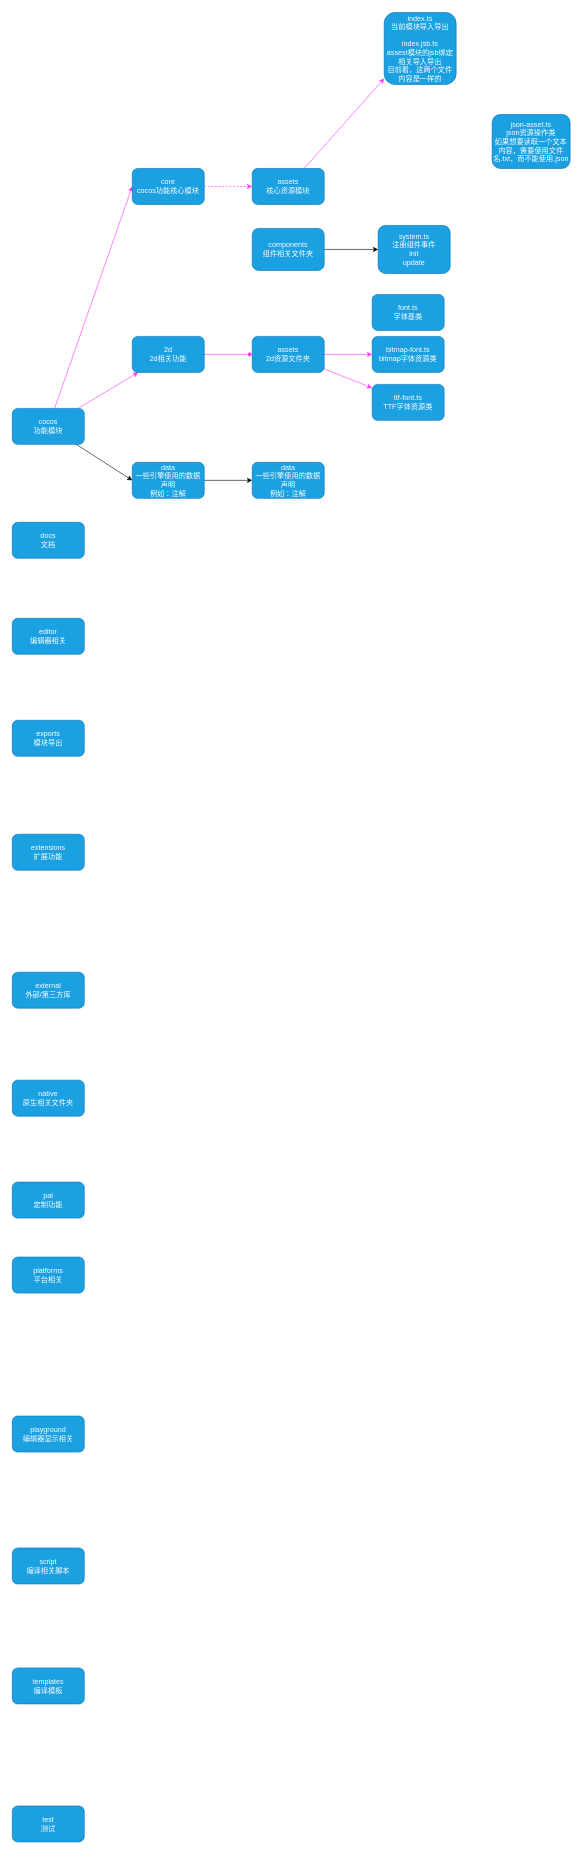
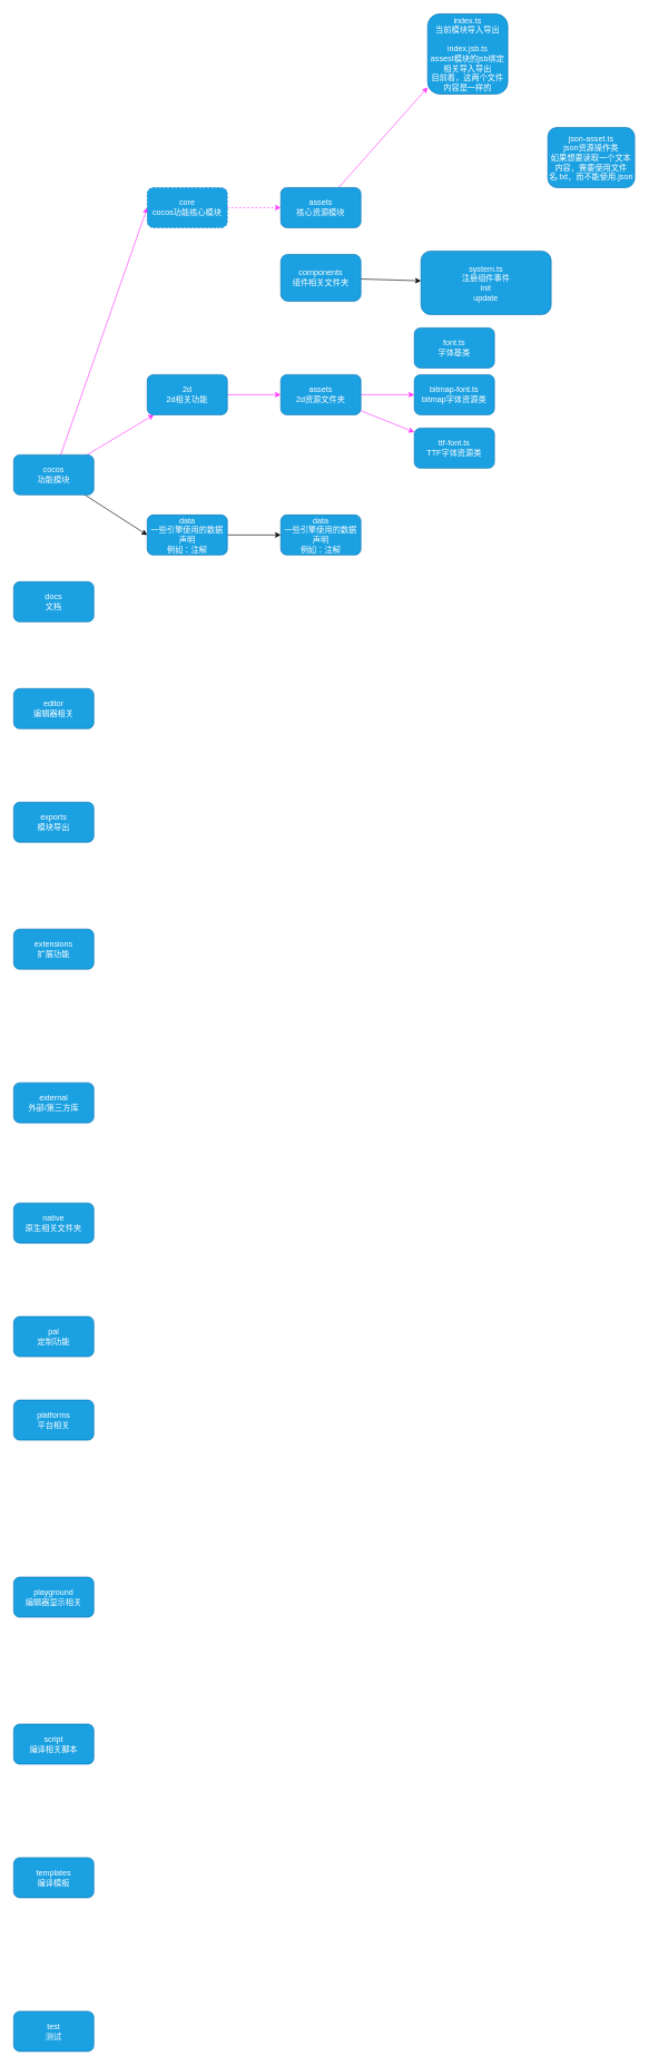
  <mxCell id="0" />
  <mxCell id="1" parent="0" />
  <mxCell id="2" value="" style="edgeStyle=none;html=1;fontColor=#CC00CC;strokeColor=#FF33FF;" parent="1" source="5" target="19" edge="1"><mxGeometry relative="1" as="geometry" /></mxCell>
  <mxCell id="3" style="edgeStyle=none;html=1;entryX=0;entryY=0.5;entryDx=0;entryDy=0;fontColor=#CC00CC;strokeColor=#FF33FF;" parent="1" source="5" target="27" edge="1"><mxGeometry relative="1" as="geometry" /></mxCell>
  <mxCell id="4" style="edgeStyle=none;html=1;entryX=0;entryY=0.5;entryDx=0;entryDy=0;" parent="1" source="5" target="33" edge="1"><mxGeometry relative="1" as="geometry" /></mxCell>
  <mxCell id="5" value="cocos&lt;br&gt;功能模块" style="rounded=1;whiteSpace=wrap;html=1;fontColor=#ffffff;fillColor=#1ba1e2;strokeColor=#006EAF;" parent="1" vertex="1"><mxGeometry x="20" y="680" width="120" height="60" as="geometry" /></mxCell>
  <mxCell id="6" value="docs&lt;br&gt;文档" style="rounded=1;whiteSpace=wrap;html=1;fontColor=#ffffff;fillColor=#1ba1e2;strokeColor=#006EAF;" parent="1" vertex="1"><mxGeometry x="20" y="870" width="120" height="60" as="geometry" /></mxCell>
  <mxCell id="7" value="editor&lt;br&gt;编辑器相关" style="rounded=1;whiteSpace=wrap;html=1;fontColor=#ffffff;fillColor=#1ba1e2;strokeColor=#006EAF;" parent="1" vertex="1"><mxGeometry x="20" y="1030" width="120" height="60" as="geometry" /></mxCell>
  <mxCell id="8" value="exports&lt;br&gt;模块导出" style="rounded=1;whiteSpace=wrap;html=1;fontColor=#ffffff;fillColor=#1ba1e2;strokeColor=#006EAF;" parent="1" vertex="1"><mxGeometry x="20" y="1200" width="120" height="60" as="geometry" /></mxCell>
  <mxCell id="9" value="extensions&lt;br&gt;扩展功能" style="rounded=1;whiteSpace=wrap;html=1;fontColor=#ffffff;fillColor=#1ba1e2;strokeColor=#006EAF;" parent="1" vertex="1"><mxGeometry x="20" y="1390" width="120" height="60" as="geometry" /></mxCell>
  <mxCell id="10" value="external&lt;br&gt;外部/第三方库" style="rounded=1;whiteSpace=wrap;html=1;fontColor=#ffffff;fillColor=#1ba1e2;strokeColor=#006EAF;" parent="1" vertex="1"><mxGeometry x="20" y="1620" width="120" height="60" as="geometry" /></mxCell>
  <mxCell id="11" value="native&lt;br&gt;原生相关文件夹" style="rounded=1;whiteSpace=wrap;html=1;fontColor=#ffffff;fillColor=#1ba1e2;strokeColor=#006EAF;" parent="1" vertex="1"><mxGeometry x="20" y="1800" width="120" height="60" as="geometry" /></mxCell>
  <mxCell id="12" value="pal&lt;br&gt;定制功能" style="rounded=1;whiteSpace=wrap;html=1;fontColor=#ffffff;fillColor=#1ba1e2;strokeColor=#006EAF;" parent="1" vertex="1"><mxGeometry x="20" y="1970" width="120" height="60" as="geometry" /></mxCell>
  <mxCell id="13" value="platforms&lt;br&gt;平台相关" style="rounded=1;whiteSpace=wrap;html=1;fontColor=#ffffff;fillColor=#1ba1e2;strokeColor=#006EAF;" parent="1" vertex="1"><mxGeometry x="20" y="2095" width="120" height="60" as="geometry" /></mxCell>
  <mxCell id="14" value="playground&lt;br&gt;编辑器显示相关" style="rounded=1;whiteSpace=wrap;html=1;fontColor=#ffffff;fillColor=#1ba1e2;strokeColor=#006EAF;" parent="1" vertex="1"><mxGeometry x="20" y="2360" width="120" height="60" as="geometry" /></mxCell>
  <mxCell id="15" value="script&lt;br&gt;编译相关脚本" style="rounded=1;whiteSpace=wrap;html=1;fontColor=#ffffff;fillColor=#1ba1e2;strokeColor=#006EAF;" parent="1" vertex="1"><mxGeometry x="20" y="2580" width="120" height="60" as="geometry" /></mxCell>
  <mxCell id="16" value="templates&lt;br&gt;编译模板" style="rounded=1;whiteSpace=wrap;html=1;fontColor=#ffffff;fillColor=#1ba1e2;strokeColor=#006EAF;" parent="1" vertex="1"><mxGeometry x="20" y="2780" width="120" height="60" as="geometry" /></mxCell>
  <mxCell id="17" value="test&lt;br&gt;测试" style="rounded=1;whiteSpace=wrap;html=1;fontColor=#ffffff;fillColor=#1ba1e2;strokeColor=#006EAF;" parent="1" vertex="1"><mxGeometry x="20" y="3010" width="120" height="60" as="geometry" /></mxCell>
- <mxCell id="18" value="" style="edgeStyle=none;html=1;fontColor=#CC00CC;strokeColor=#FF33FF;endArrow=diamond;" parent="1" source="19" target="22" edge="1"><mxGeometry relative="1" as="geometry" /></mxCell>
+ <mxCell id="18" value="" style="edgeStyle=none;html=1;fontColor=#CC00CC;strokeColor=#FF33FF;" parent="1" source="19" target="22" edge="1"><mxGeometry relative="1" as="geometry" /></mxCell>
  <mxCell id="19" value="2d&lt;br&gt;2d相关功能" style="rounded=1;whiteSpace=wrap;html=1;fontColor=#ffffff;fillColor=#1ba1e2;strokeColor=#006EAF;" parent="1" vertex="1"><mxGeometry x="220" y="560" width="120" height="60" as="geometry" /></mxCell>
  <mxCell id="20" value="" style="edgeStyle=none;html=1;fontColor=#CC00CC;strokeColor=#FF33FF;" parent="1" source="22" target="23" edge="1"><mxGeometry relative="1" as="geometry" /></mxCell>
  <mxCell id="21" value="" style="edgeStyle=none;html=1;fontColor=#CC00CC;strokeColor=#FF33FF;" parent="1" source="22" target="24" edge="1"><mxGeometry relative="1" as="geometry" /></mxCell>
  <mxCell id="22" value="assets&lt;br&gt;2d资源文件夹" style="rounded=1;whiteSpace=wrap;html=1;fontColor=#ffffff;fillColor=#1ba1e2;strokeColor=#006EAF;" parent="1" vertex="1"><mxGeometry x="420" y="560" width="120" height="60" as="geometry" /></mxCell>
  <mxCell id="23" value="ttf-font.ts&lt;br&gt;TTF字体资源类" style="rounded=1;whiteSpace=wrap;html=1;fontColor=#ffffff;fillColor=#1ba1e2;strokeColor=#006EAF;" parent="1" vertex="1"><mxGeometry x="620" y="640" width="120" height="60" as="geometry" /></mxCell>
  <mxCell id="24" value="bitmap-font.ts&lt;br&gt;bitmap字体资源类" style="rounded=1;whiteSpace=wrap;html=1;fontColor=#ffffff;fillColor=#1ba1e2;strokeColor=#006EAF;" parent="1" vertex="1"><mxGeometry x="620" y="560" width="120" height="60" as="geometry" /></mxCell>
  <mxCell id="25" value="font.ts&lt;br&gt;字体基类" style="rounded=1;whiteSpace=wrap;html=1;fontColor=#ffffff;fillColor=#1ba1e2;strokeColor=#006EAF;" parent="1" vertex="1"><mxGeometry x="620" y="490" width="120" height="60" as="geometry" /></mxCell>
  <mxCell id="26" value="" style="edgeStyle=none;html=1;fontColor=#CC00CC;strokeColor=#FF33FF;dashed=1;" parent="1" source="27" target="29" edge="1"><mxGeometry relative="1" as="geometry" /></mxCell>
- <mxCell id="27" value="core&lt;br&gt;cocos功能核心模块" style="rounded=1;whiteSpace=wrap;html=1;fontColor=#ffffff;fillColor=#1ba1e2;strokeColor=#006EAF;" parent="1" vertex="1"><mxGeometry x="220" y="280" width="120" height="60" as="geometry" /></mxCell>
+ <mxCell id="27" value="core&lt;br&gt;cocos功能核心模块" style="rounded=1;whiteSpace=wrap;html=1;fontColor=#ffffff;fillColor=#1ba1e2;strokeColor=#006EAF;dashed=1;" parent="1" vertex="1"><mxGeometry x="220" y="280" width="120" height="60" as="geometry" /></mxCell>
  <mxCell id="28" style="edgeStyle=none;html=1;entryX=0;entryY=0.5;entryDx=0;entryDy=0;fontColor=#CC00CC;strokeColor=#FF33FF;" parent="1" source="29" edge="1"><mxGeometry relative="1" as="geometry"><mxPoint x="640" y="130" as="targetPoint" /></mxGeometry></mxCell>
  <mxCell id="29" value="assets&lt;br&gt;核心资源模块" style="rounded=1;whiteSpace=wrap;html=1;fontColor=#ffffff;fillColor=#1ba1e2;strokeColor=#006EAF;" parent="1" vertex="1"><mxGeometry x="420" y="280" width="120" height="60" as="geometry" /></mxCell>
  <mxCell id="30" value="index.ts&lt;br&gt;当前模块导入导出&lt;br&gt;&lt;br&gt;index.jsb.ts&lt;br&gt;assest模块的jsb绑定相关导入导出&lt;br&gt;目前看，这两个文件内容是一样的" style="rounded=1;whiteSpace=wrap;html=1;fontColor=#ffffff;fillColor=#1ba1e2;strokeColor=#006EAF;" parent="1" vertex="1"><mxGeometry x="640" y="20" width="120" height="120" as="geometry" /></mxCell>
  <mxCell id="31" value="json-asset.ts&lt;br&gt;json资源操作类&lt;br&gt;如果想要读取一个文本内容，需要使用文件名.txt，而不能使用.json" style="rounded=1;whiteSpace=wrap;html=1;fontColor=#ffffff;fillColor=#1ba1e2;strokeColor=#006EAF;" parent="1" vertex="1"><mxGeometry x="820" y="190" width="130" height="90" as="geometry" /></mxCell>
  <mxCell id="32" value="" style="edgeStyle=none;html=1;" parent="1" source="33" target="34" edge="1"><mxGeometry relative="1" as="geometry" /></mxCell>
  <mxCell id="33" value="data&lt;br&gt;一些引擎使用的数据声明&lt;br&gt;例如：注解" style="rounded=1;whiteSpace=wrap;html=1;fontColor=#ffffff;fillColor=#1ba1e2;strokeColor=#006EAF;" parent="1" vertex="1"><mxGeometry x="220" y="770" width="120" height="60" as="geometry" /></mxCell>
  <mxCell id="34" value="data&lt;br&gt;一些引擎使用的数据声明&lt;br&gt;例如：注解" style="rounded=1;whiteSpace=wrap;html=1;fontColor=#ffffff;fillColor=#1ba1e2;strokeColor=#006EAF;" parent="1" vertex="1"><mxGeometry x="420" y="770" width="120" height="60" as="geometry" /></mxCell>
  <mxCell id="35" value="" style="edgeStyle=none;html=1;" parent="1" source="36" target="37" edge="1"><mxGeometry relative="1" as="geometry" /></mxCell>
  <mxCell id="36" value="components&lt;br&gt;组件相关文件夹" style="rounded=1;whiteSpace=wrap;html=1;fontColor=#ffffff;fillColor=#1ba1e2;strokeColor=#006EAF;" parent="1" vertex="1"><mxGeometry x="420" y="380" width="120" height="70" as="geometry" /></mxCell>
- <mxCell id="37" value="system.ts&lt;br&gt;注册组件事件&lt;br&gt;init&lt;br&gt;update" style="rounded=1;whiteSpace=wrap;html=1;fontColor=#ffffff;fillColor=#1ba1e2;strokeColor=#006EAF;" parent="1" vertex="1"><mxGeometry x="630" y="375" width="120" height="80" as="geometry" /></mxCell>
+ <mxCell id="37" value="system.ts&lt;br&gt;注册组件事件&lt;br&gt;init&lt;br&gt;update" style="rounded=1;whiteSpace=wrap;html=1;fontColor=#ffffff;fillColor=#1ba1e2;strokeColor=#006EAF;" parent="1" vertex="1"><mxGeometry x="630" y="375" width="195" height="95" as="geometry" /></mxCell>
